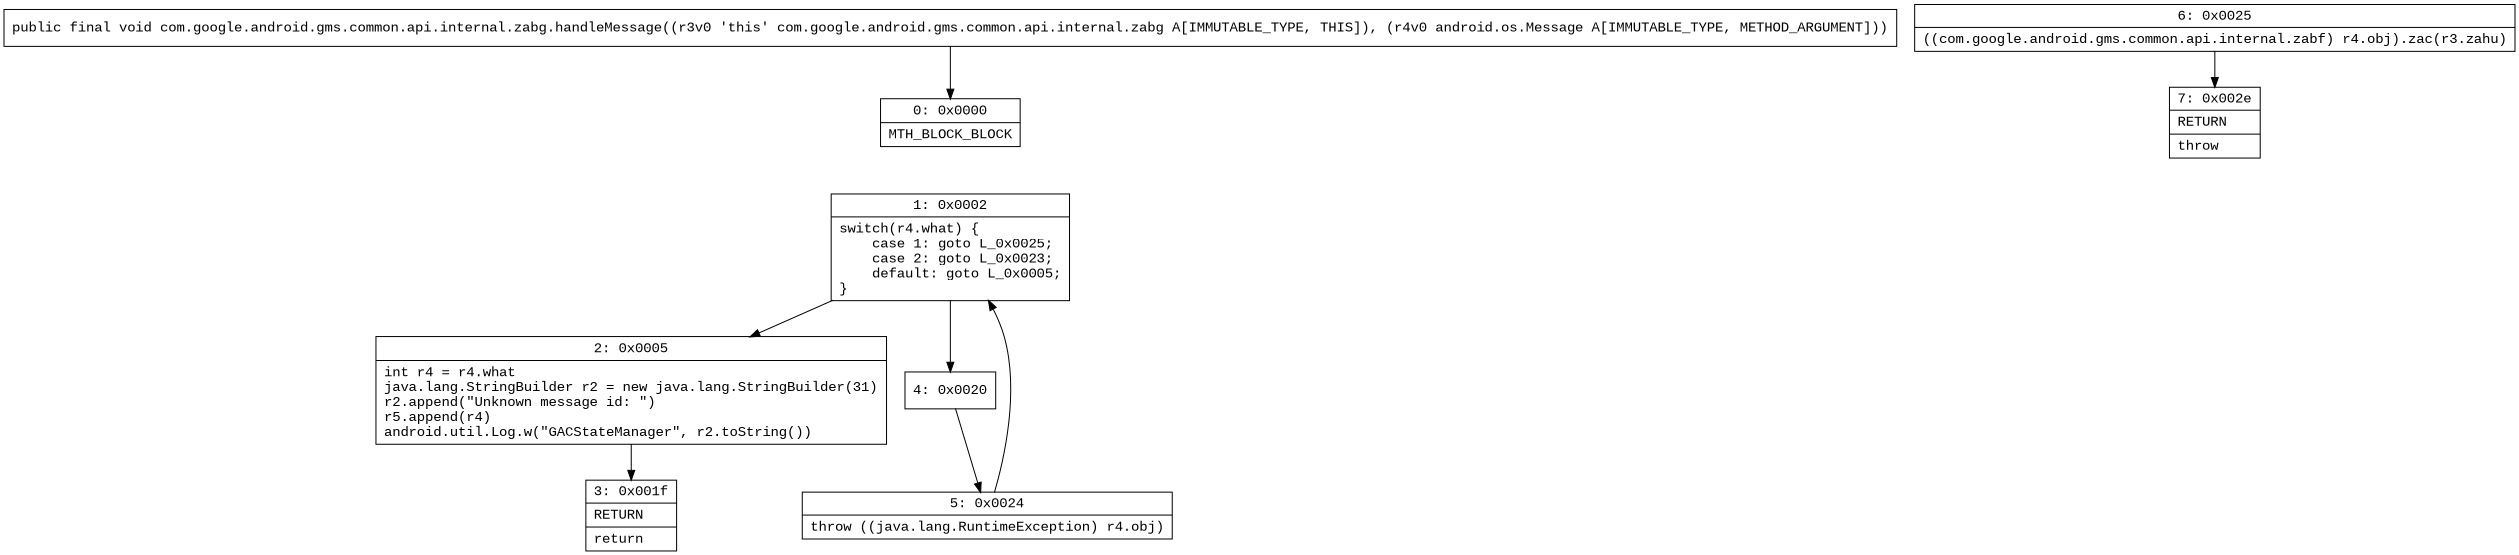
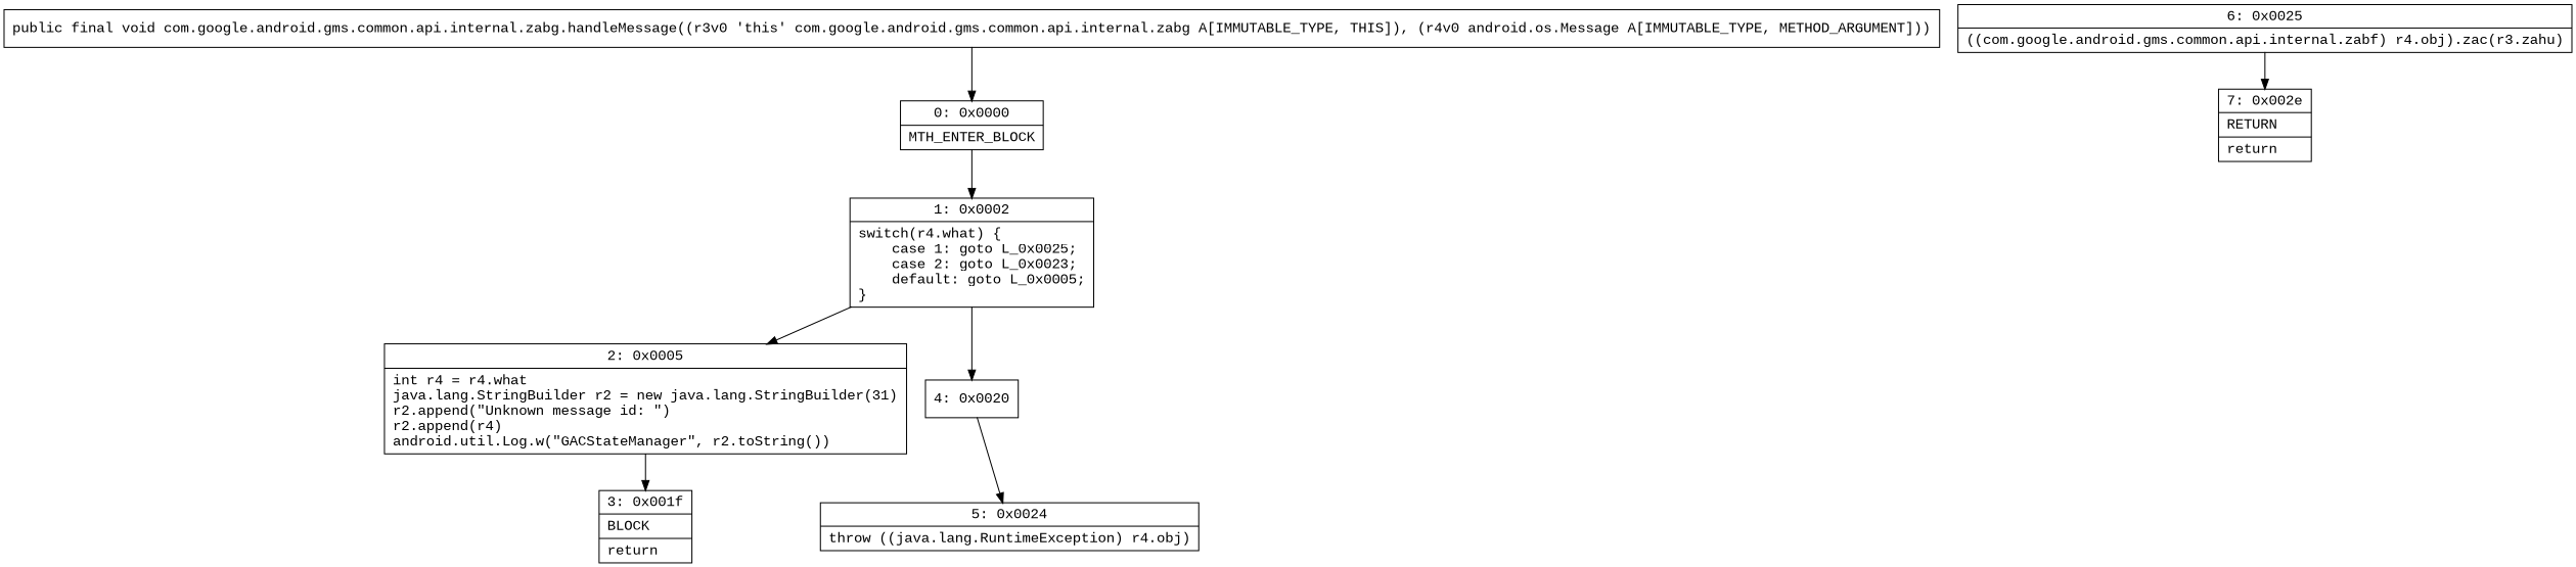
  digraph {
    fontname="Liberation Mono"
    node [fontname="Liberation Mono" shape=record]
    edge [fontname="Liberation Mono"]
-   n1 [label="{0\:\ 0x0000|MTH_BLOCK_BLOCK\l}"]
+   n1 [label="{0\:\ 0x0000|MTH_ENTER_BLOCK\l}"]
    n2 [label="{1\:\ 0x0002|switch(r4.what) \{\l    case 1: goto L_0x0025;\l    case 2: goto L_0x0023;\l    default: goto L_0x0005;\l\}\l}"]
-   n3 [label="{2\:\ 0x0005|int r4 = r4.what\ljava.lang.StringBuilder r2 = new java.lang.StringBuilder(31)\lr2.append(\"Unknown message id: \")\lr5.append(r4)\landroid.util.Log.w(\"GACStateManager\", r2.toString())\l}"]
+   n3 [label="{2\:\ 0x0005|int r4 = r4.what\ljava.lang.StringBuilder r2 = new java.lang.StringBuilder(31)\lr2.append(\"Unknown message id: \")\lr2.append(r4)\landroid.util.Log.w(\"GACStateManager\", r2.toString())\l}"]
    n4 [label="{4\:\ 0x0020}"]
-   n5 [label="{3\:\ 0x001f|RETURN\l|return\l}"]
+   n5 [label="{3\:\ 0x001f|BLOCK\l|return\l}"]
    n6 [label="{5\:\ 0x0024|throw ((java.lang.RuntimeException) r4.obj)\l}"]
    n7 [label="{6\:\ 0x0025|((com.google.android.gms.common.api.internal.zabf) r4.obj).zac(r3.zahu)\l}"]
-   n8 [label="{7\:\ 0x002e|RETURN\l|throw\l}"]
+   n8 [label="{7\:\ 0x002e|RETURN\l|return\l}"]
    n9 [label="{public final void com.google.android.gms.common.api.internal.zabg.handleMessage((r3v0 'this' com.google.android.gms.common.api.internal.zabg A[IMMUTABLE_TYPE, THIS]), (r4v0 android.os.Message A[IMMUTABLE_TYPE, METHOD_ARGUMENT])) }"]
-   n6 -> n2
+   n1 -> n2
    n2 -> n3
    n2 -> n4
    n3 -> n5
    n4 -> n6
    n7 -> n8
    n9 -> n1
  }
